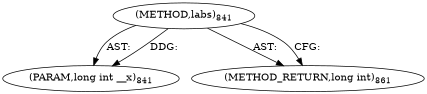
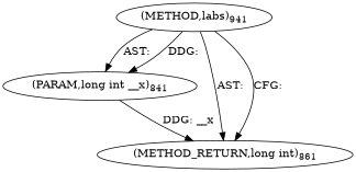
  digraph {
-   n1 [label=<(METHOD,labs)<SUB>841</SUB>>]
+   n1 [label=<(METHOD,labs)<SUB>941</SUB>>]
    n2 [label=<(PARAM,long int __x)<SUB>841</SUB>>]
    n3 [label=<(METHOD_RETURN,long int)<SUB>861</SUB>>]
    n1 -> n2 [label="AST: "]
    n1 -> n2 [label="DDG: "]
    n1 -> n3 [label="AST: "]
    n1 -> n3 [label="CFG: "]
+   n2 -> n3 [label="DDG: __x"]
  }
